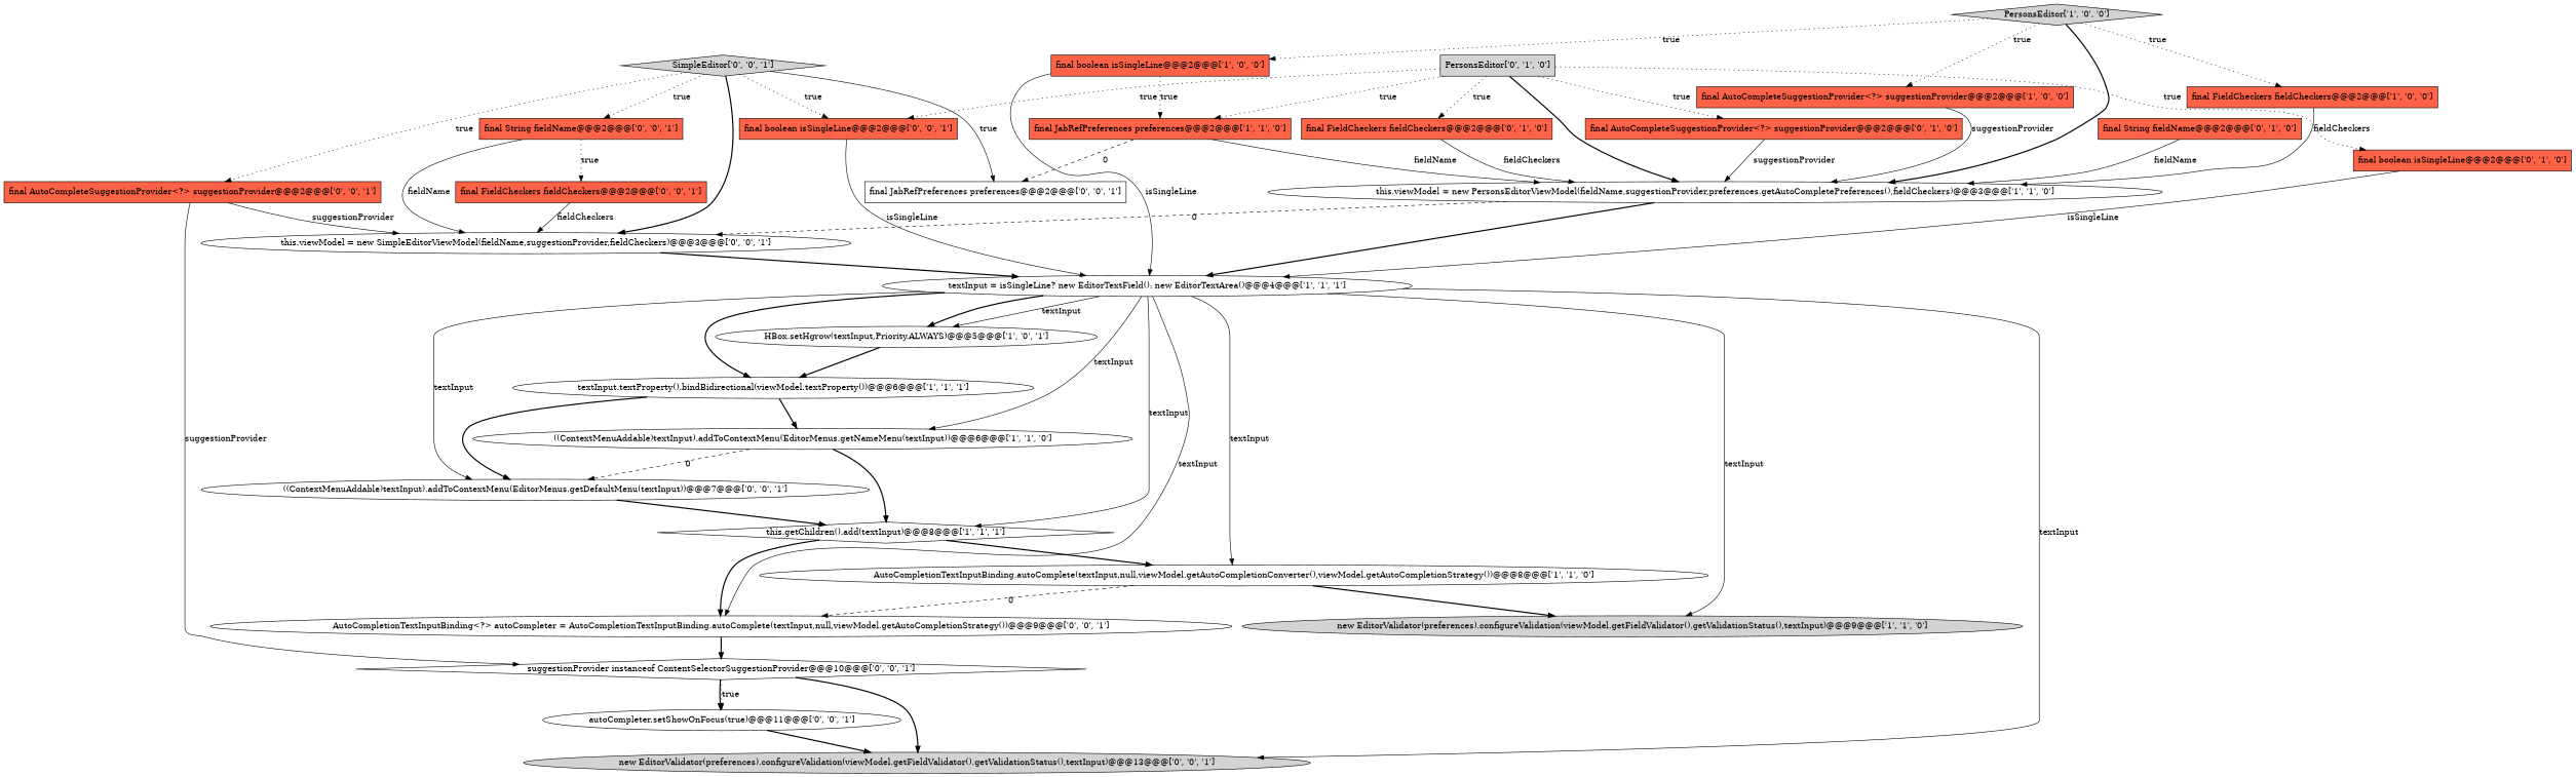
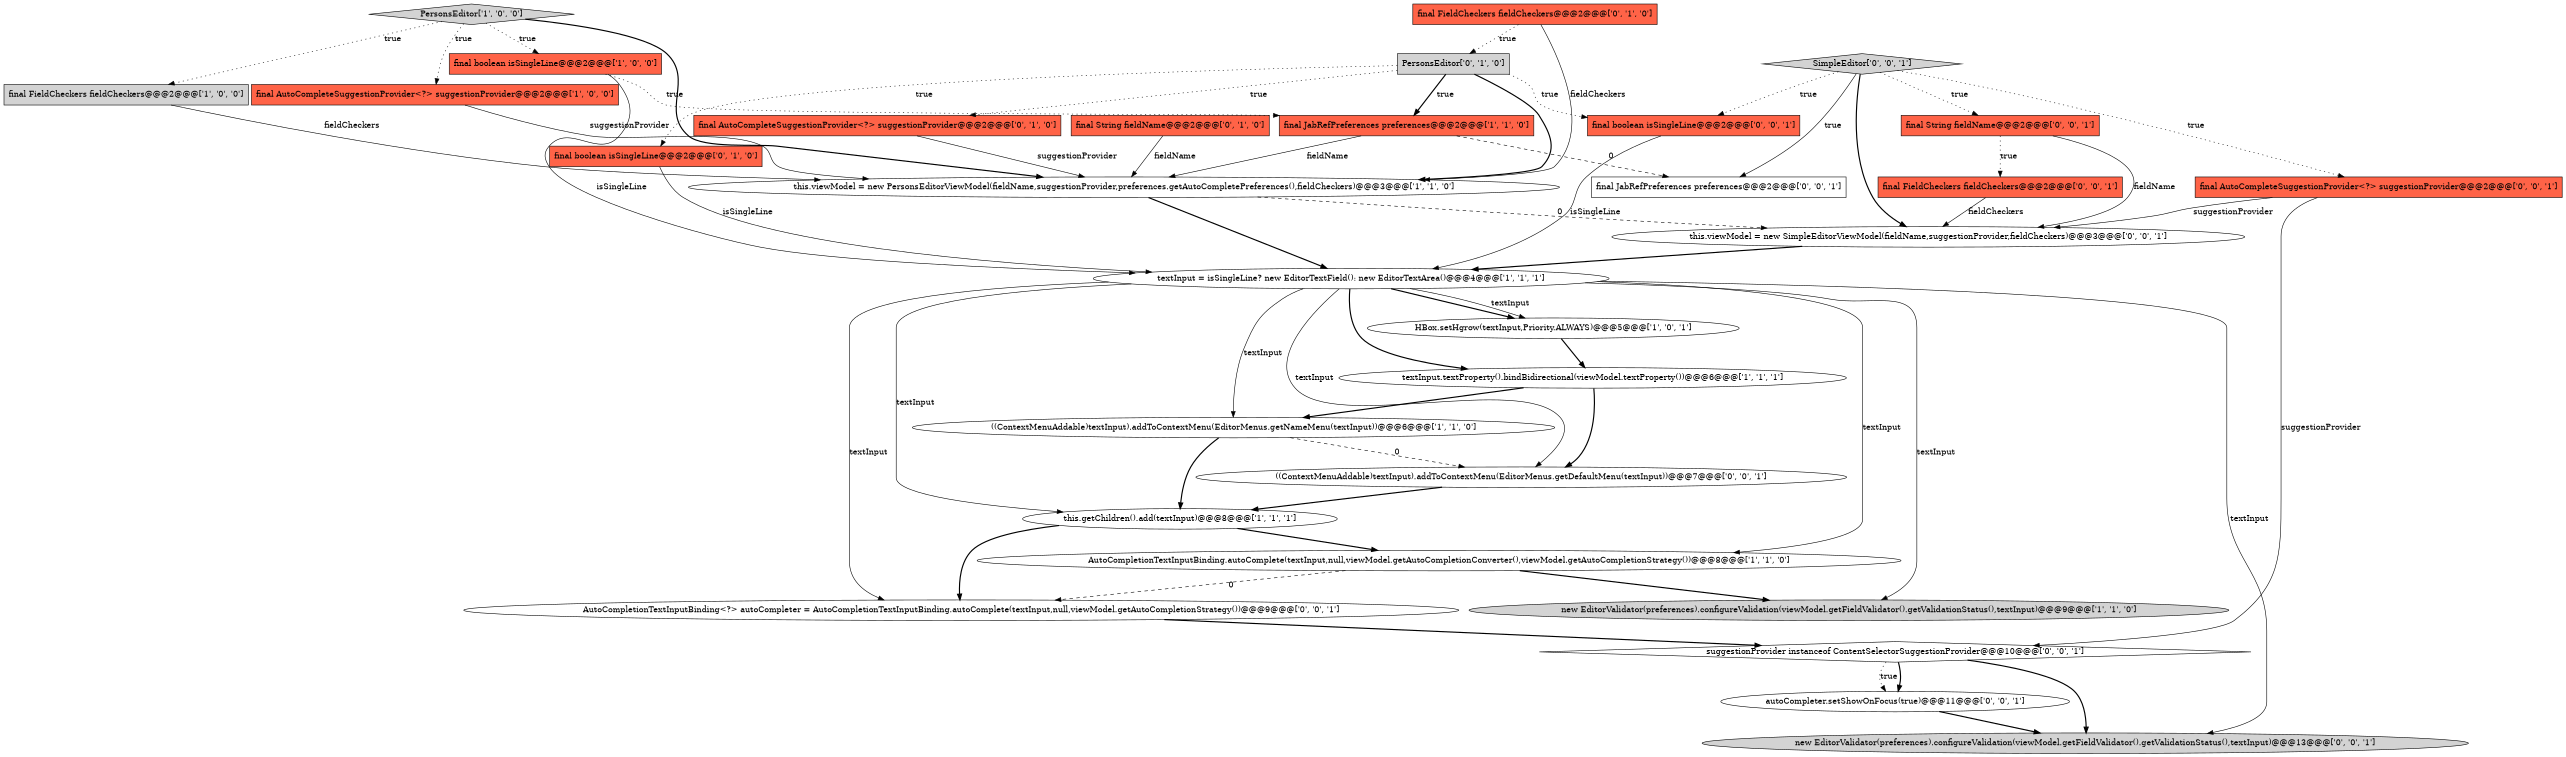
  digraph {
    node [fillcolor=white shape=box style=filled]
    edge [style=solid]
    n1 [fillcolor=tomato label="final AutoCompleteSuggestionProvider<?> suggestionProvider@@@2@@@['1', '0', '0']"]
    n2 [label="this.viewModel = new PersonsEditorViewModel(fieldName,suggestionProvider,preferences.getAutoCompletePreferences(),fieldCheckers)@@@3@@@['1', '1', '0']" shape=ellipse]
    n3 [label="this.viewModel = new SimpleEditorViewModel(fieldName,suggestionProvider,fieldCheckers)@@@3@@@['0', '0', '1']" shape=ellipse]
    n4 [label="textInput = isSingleLine? new EditorTextField(): new EditorTextArea()@@@4@@@['1', '1', '1']" shape=ellipse]
    n5 [label="((ContextMenuAddable)textInput).addToContextMenu(EditorMenus.getNameMenu(textInput))@@@6@@@['1', '1', '0']" shape=ellipse]
    n6 [label="((ContextMenuAddable)textInput).addToContextMenu(EditorMenus.getDefaultMenu(textInput))@@@7@@@['0', '0', '1']" shape=ellipse]
-   n7 [label="this.getChildren().add(textInput)@@@8@@@['1', '1', '1']" shape=diamond]
+   n7 [label="this.getChildren().add(textInput)@@@8@@@['1', '1', '1']" shape=ellipse]
    n8 [label="AutoCompletionTextInputBinding<?> autoCompleter = AutoCompletionTextInputBinding.autoComplete(textInput,null,viewModel.getAutoCompletionStrategy())@@@9@@@['0', '0', '1']" shape=ellipse]
    n9 [label="AutoCompletionTextInputBinding.autoComplete(textInput,null,viewModel.getAutoCompletionConverter(),viewModel.getAutoCompletionStrategy())@@@8@@@['1', '1', '0']" shape=ellipse]
    n10 [fillcolor=tomato label="final String fieldName@@@2@@@['0', '1', '0']"]
    n11 [label="final JabRefPreferences preferences@@@2@@@['0', '0', '1']"]
    n12 [fillcolor=lightgray label="new EditorValidator(preferences).configureValidation(viewModel.getFieldValidator().getValidationStatus(),textInput)@@@13@@@['0', '0', '1']" shape=ellipse]
    n13 [fillcolor=lightgray label="new EditorValidator(preferences).configureValidation(viewModel.getFieldValidator().getValidationStatus(),textInput)@@@9@@@['1', '1', '0']" shape=ellipse]
    n14 [label="HBox.setHgrow(textInput,Priority.ALWAYS)@@@5@@@['1', '0', '1']" shape=ellipse]
    n15 [label="textInput.textProperty().bindBidirectional(viewModel.textProperty())@@@6@@@['1', '1', '1']" shape=ellipse]
    n16 [fillcolor=tomato label="final FieldCheckers fieldCheckers@@@2@@@['0', '0', '1']"]
    n17 [label="autoCompleter.setShowOnFocus(true)@@@11@@@['0', '0', '1']" shape=ellipse]
    n18 [label="suggestionProvider instanceof ContentSelectorSuggestionProvider@@@10@@@['0', '0', '1']" shape=diamond]
    n19 [fillcolor=tomato label="final String fieldName@@@2@@@['0', '0', '1']"]
    n20 [fillcolor=tomato label="final boolean isSingleLine@@@2@@@['0', '1', '0']"]
    n21 [fillcolor=tomato label="final AutoCompleteSuggestionProvider<?> suggestionProvider@@@2@@@['0', '1', '0']"]
    n22 [fillcolor=lightgray label="PersonsEditor['0', '1', '0']"]
    n23 [fillcolor=tomato label="final JabRefPreferences preferences@@@2@@@['1', '1', '0']"]
    n24 [fillcolor=tomato label="final FieldCheckers fieldCheckers@@@2@@@['0', '1', '0']"]
    n25 [fillcolor=tomato label="final boolean isSingleLine@@@2@@@['0', '0', '1']"]
    n26 [fillcolor=lightgray label="PersonsEditor['1', '0', '0']" shape=diamond]
-   n27 [fillcolor=tomato label="final FieldCheckers fieldCheckers@@@2@@@['1', '0', '0']"]
+   n27 [fillcolor=lightgray label="final FieldCheckers fieldCheckers@@@2@@@['1', '0', '0']"]
    n28 [fillcolor=tomato label="final boolean isSingleLine@@@2@@@['1', '0', '0']"]
    n29 [fillcolor=lightgray label="SimpleEditor['0', '0', '1']" shape=diamond]
    n30 [fillcolor=tomato label="final AutoCompleteSuggestionProvider<?> suggestionProvider@@@2@@@['0', '0', '1']"]
    n1 -> n2 [label=suggestionProvider]
    n2 -> n3 [label=0 style=dashed]
    n2 -> n4 [style=bold]
    n3 -> n4 [style=bold]
    n4 -> n5 [label=textInput]
    n4 -> n6 [label=textInput]
    n4 -> n7 [label=textInput]
    n4 -> n8 [label=textInput]
    n4 -> n9 [label=textInput]
    n4 -> n12 [label=textInput]
    n4 -> n13 [label=textInput]
    n4 -> n14 [style=bold]
    n4 -> n14 [label=textInput]
    n4 -> n15 [style=bold]
    n5 -> n6 [label=0 style=dashed]
    n5 -> n7 [style=bold]
    n6 -> n7 [style=bold]
    n7 -> n8 [style=bold]
    n7 -> n9 [style=bold]
    n8 -> n18 [style=bold]
    n9 -> n8 [label=0 style=dashed]
    n9 -> n13 [style=bold]
    n10 -> n2 [label=fieldName]
    n14 -> n15 [style=bold]
    n15 -> n5 [style=bold]
    n15 -> n6 [style=bold]
    n16 -> n3 [label=fieldCheckers]
    n17 -> n12 [style=bold]
    n18 -> n12 [style=bold]
    n18 -> n17 [style=bold]
    n18 -> n17 [label=true style=dotted]
    n19 -> n3 [label=fieldName]
    n19 -> n16 [label=true style=dotted]
    n20 -> n4 [label=isSingleLine]
    n21 -> n2 [label=suggestionProvider]
    n22 -> n2 [style=bold]
    n22 -> n20 [label=true style=dotted]
    n22 -> n21 [label=true style=dotted]
-   n22 -> n23 [label=true style=dotted]
-   n22 -> n24 [label=true style=dotted]
+   n22 -> n23 [label=true style=bold]
+   n24 -> n22 [label=true style=dotted]
    n22 -> n25 [label=true style=dotted]
    n23 -> n2 [label=fieldName]
    n23 -> n11 [label=0 style=dashed]
    n24 -> n2 [label=fieldCheckers]
    n25 -> n4 [label=isSingleLine]
    n26 -> n1 [label=true style=dotted]
    n26 -> n2 [style=bold]
    n26 -> n27 [label=true style=dotted]
    n26 -> n28 [label=true style=dotted]
    n27 -> n2 [label=fieldCheckers]
    n28 -> n4 [label=isSingleLine]
    n28 -> n23 [label=true style=dotted]
    n29 -> n3 [style=bold]
    n29 -> n11 [label=true]
    n29 -> n19 [label=true style=dotted]
    n29 -> n25 [label=true style=dotted]
    n29 -> n30 [label=true style=dotted]
    n30 -> n3 [label=suggestionProvider]
    n30 -> n18 [label=suggestionProvider]
  }
